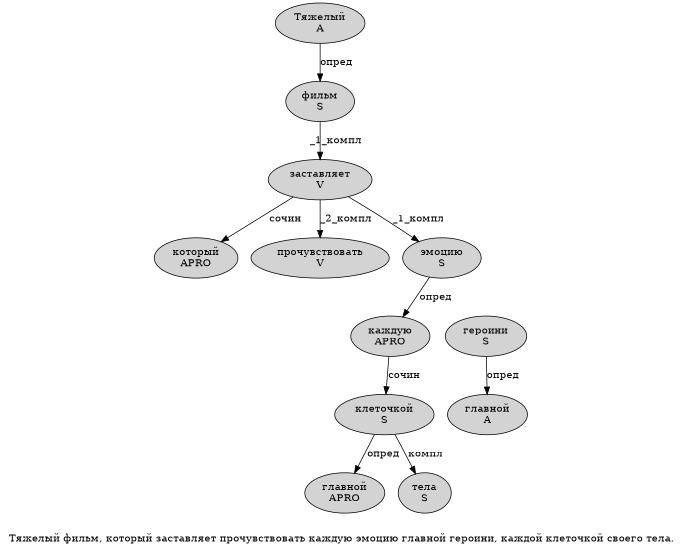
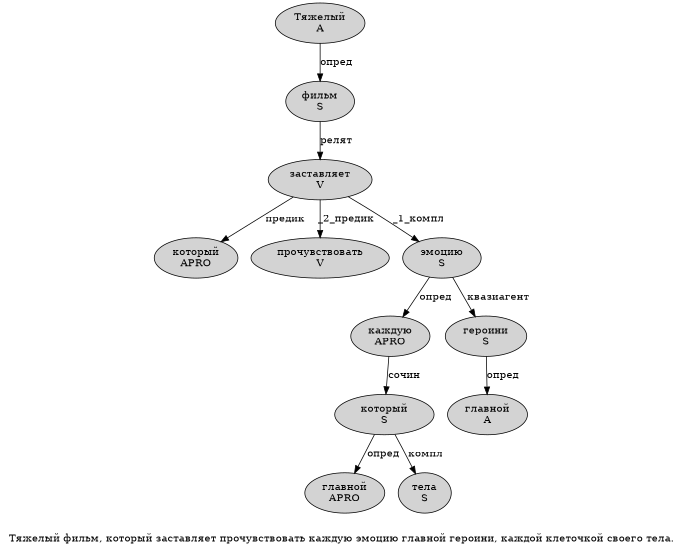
  digraph {
    label="Тяжелый фильм, который заставляет прочувствовать каждую эмоцию главной героини, каждой клеточкой своего тела."
    node [fillcolor=lightgray penwidth=1 shape=ellipse style=filled]
    n1 [label="Тяжелый\nA"]
    n2 [label="фильм\nS"]
    n3 [label="заставляет\nV"]
    n4 [label="который\nAPRO"]
    n5 [label="прочувствовать\nV"]
    n6 [label="эмоцию\nS"]
    n7 [label="каждую\nAPRO"]
    n8 [label="героини\nS"]
-   n9 [label="клеточкой\nS"]
+   n9 [label="который\nS"]
    n10 [label="главной\nA"]
    n11 [label="главной\nAPRO"]
    n12 [label="тела\nS"]
    n1 -> n2 [label="опред"]
-   n2 -> n3 [label="_1_компл"]
-   n3 -> n4 [label="сочин"]
-   n3 -> n5 [label="_2_компл"]
+   n2 -> n3 [label="релят"]
+   n3 -> n4 [label="предик"]
+   n3 -> n5 [label="_2_предик"]
    n3 -> n6 [label="_1_компл"]
    n6 -> n7 [label="опред"]
+   n6 -> n8 [label="квазиагент"]
    n7 -> n9 [label="сочин"]
    n8 -> n10 [label="опред"]
    n9 -> n11 [label="опред"]
    n9 -> n12 [label="компл"]
  }
